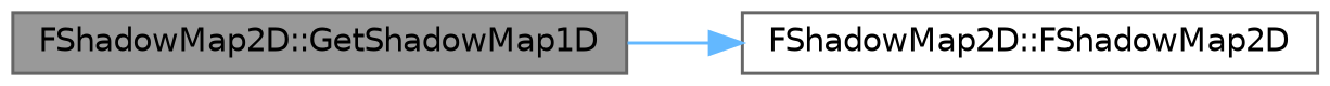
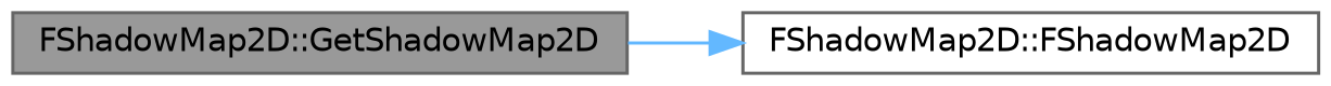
  digraph {
    rankdir=LR
    node [fontname=Helvetica fontsize=10 shape=box style=filled]
-   n1 [color=gray40 fillcolor=grey60 fontcolor=black height=0.2 label="FShadowMap2D::GetShadowMap1D" width=0.4]
+   n1 [color=gray40 fillcolor=grey60 fontcolor=black height=0.2 label="FShadowMap2D::GetShadowMap2D" width=0.4]
    n2 [color=grey40 fillcolor=white height=0.2 label="FShadowMap2D::FShadowMap2D" width=0.4]
    n1 -> n2 [color=steelblue1 fontname=Helvetica fontsize=10 labelfontname=Helvetica labelfontsize=10 style=solid]
  }
